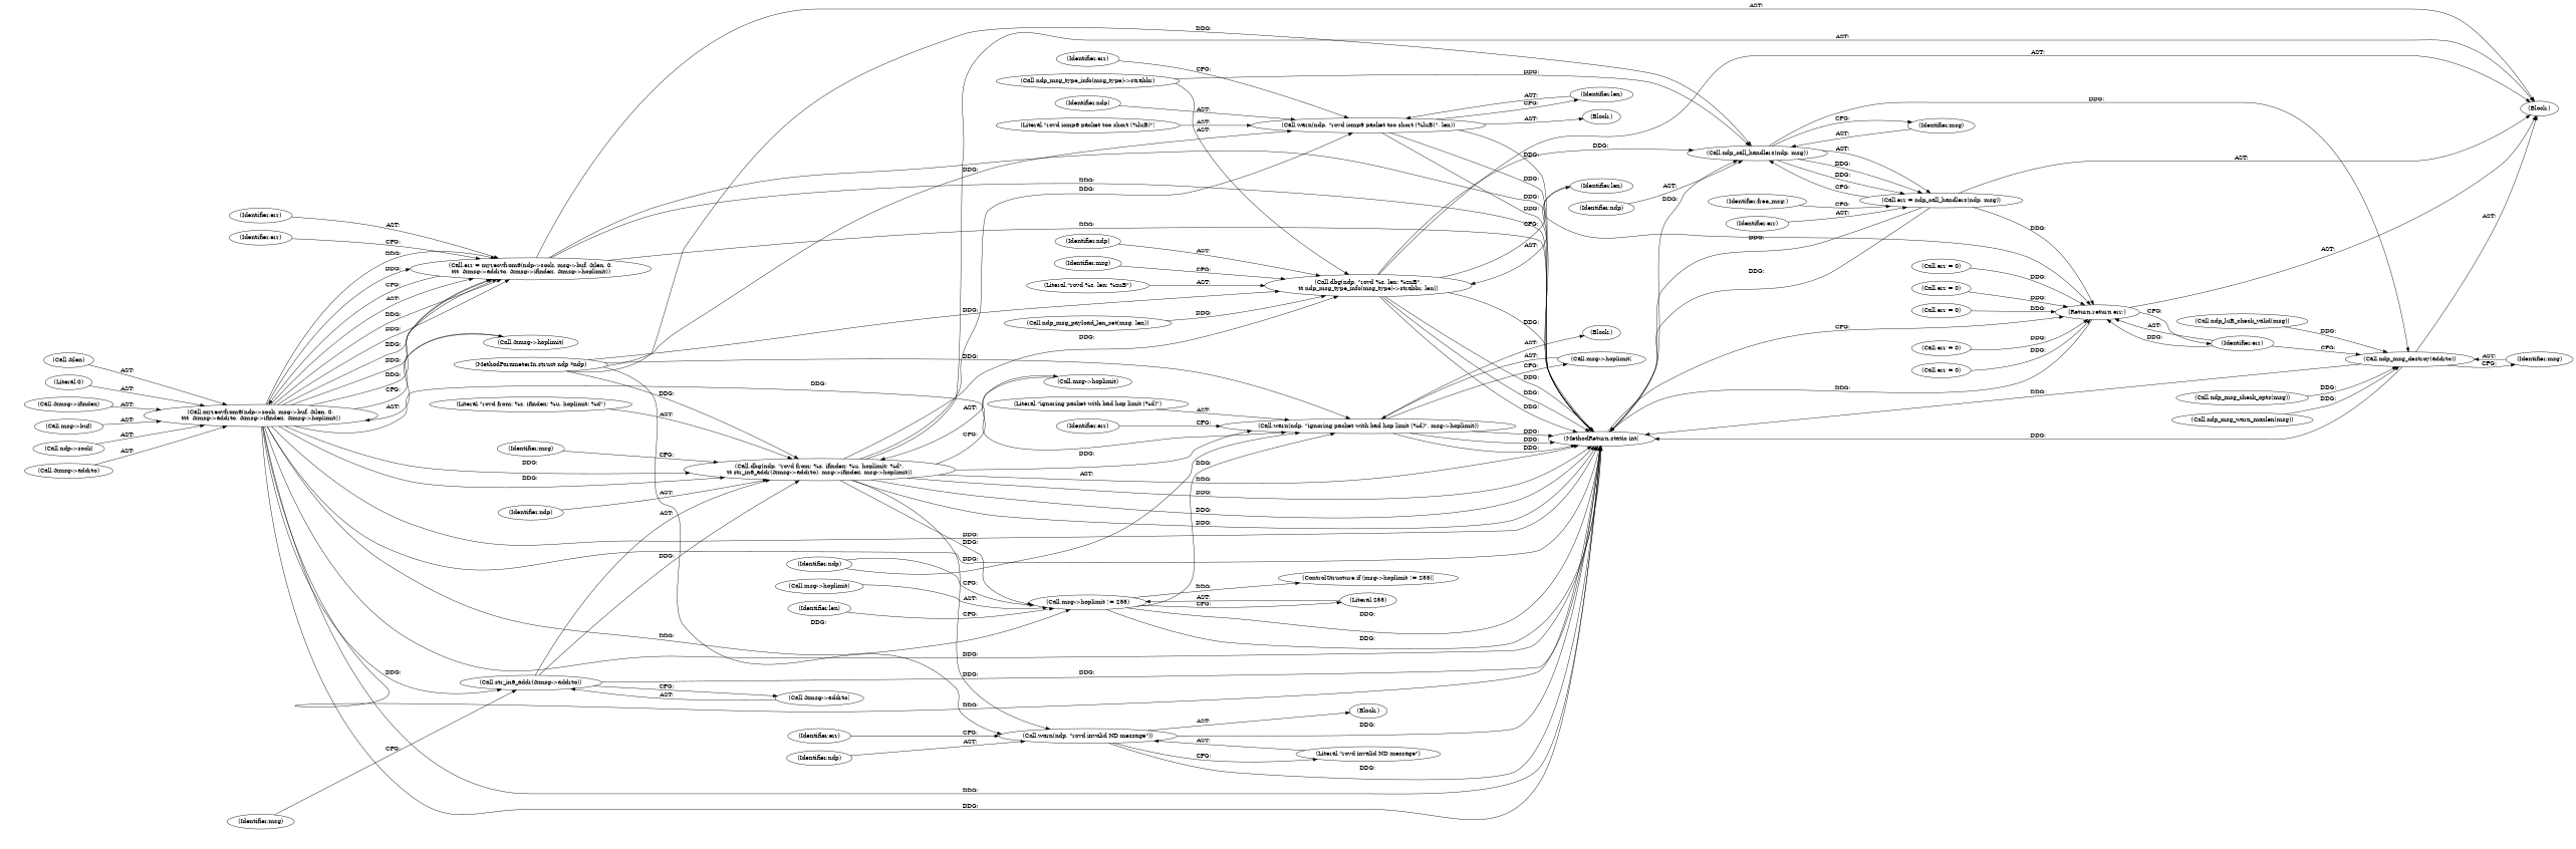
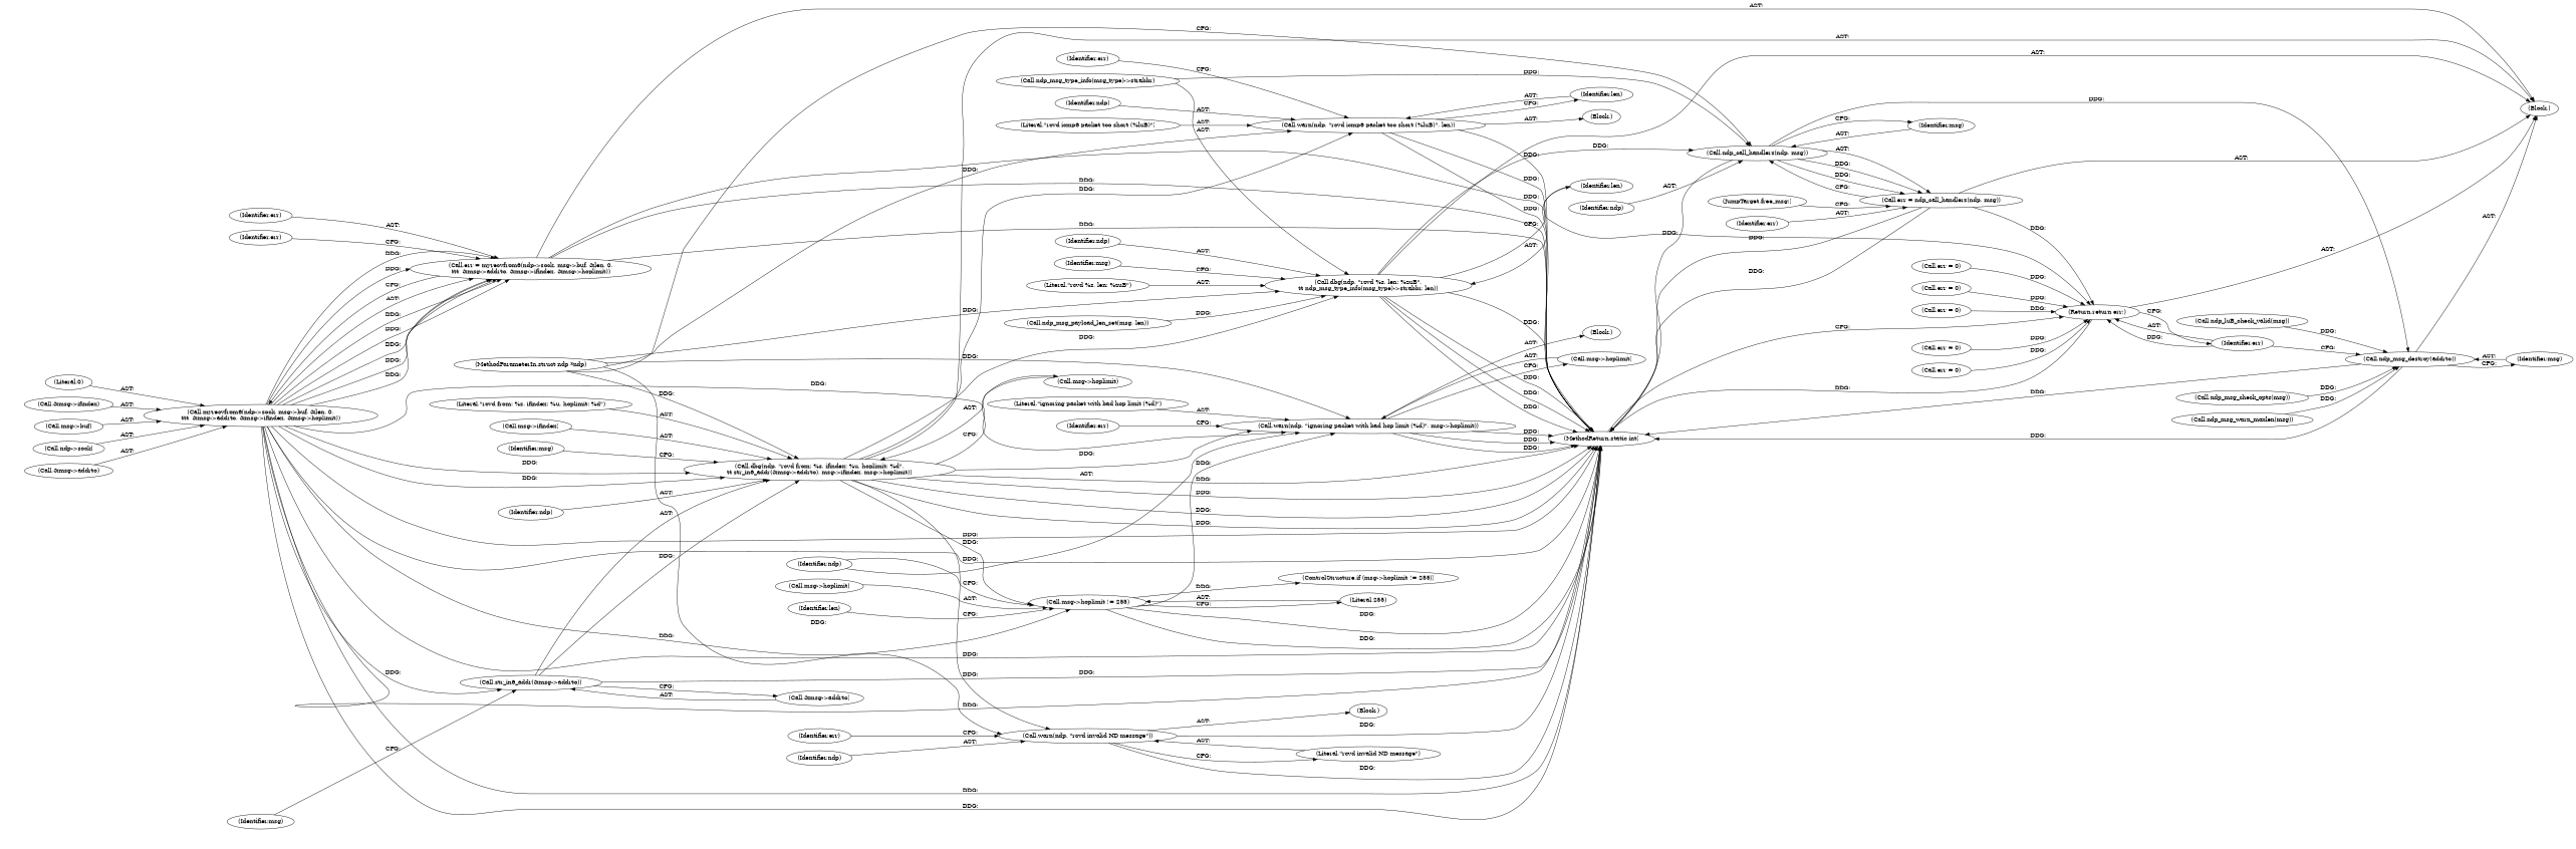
  digraph {
    rankdir=LR
    n1 [label="(Call,myrecvfrom6(ndp->sock, msg->buf, &len, 0,\n\t\t\t  &msg->addrto, &msg->ifindex, &msg->hoplimit))"]
    n2 [label="(Call,err = myrecvfrom6(ndp->sock, msg->buf, &len, 0,\n\t\t\t  &msg->addrto, &msg->ifindex, &msg->hoplimit))"]
    n3 [label="(Call,str_in6_addr(&msg->addrto))"]
    n4 [label="(Call,dbg(ndp, \"rcvd from: %s, ifindex: %u, hoplimit: %d\",\n\t\t str_in6_addr(&msg->addrto), msg->ifindex, msg->hoplimit))"]
    n5 [label="(Call,msg->hoplimit != 255)"]
    n6 [label="(Call,warn(ndp, \"ignoring packet with bad hop limit (%d)\", msg->hoplimit))"]
    n7 [label="(MethodReturn,static int)"]
-   n8 [label="(Call,&msg->hoplimit)"]
    n9 [label="(Return,return err;)"]
    n10 [label="(Block,)"]
    n11 [label="(Call,&msg->addrto)"]
    n12 [label="(Call,warn(ndp, \"rcvd icmp6 packet too short (%luB)\", len))"]
    n13 [label="(Call,warn(ndp, \"rcvd invalid ND message\"))"]
    n14 [label="(Call,dbg(ndp, \"rcvd %s, len: %zuB\",\n\t\t ndp_msg_type_info(msg_type)->strabbr, len))"]
    n15 [label="(Call,msg->hoplimit)"]
    n16 [label="(Literal,255)"]
    n17 [label="(ControlStructure,if (msg->hoplimit != 255))"]
    n18 [label="(Block,)"]
    n19 [label="(Call,msg->hoplimit)"]
    n20 [label="(Identifier,err)"]
    n21 [label="(Call,ndp_msg_destroy(addrto))"]
    n22 [label="(Identifier,len)"]
    n23 [label="(Block,)"]
    n24 [label="(Block,)"]
    n25 [label="(Literal,\"rcvd invalid ND message\")"]
    n26 [label="(Call,ndp_call_handlers(ndp, msg))"]
    n27 [label="(Identifier,len)"]
    n28 [label="(Call,err = ndp_call_handlers(ndp, msg))"]
    n29 [label="(Identifier,msg)"]
    n30 [label="(Identifier,msg)"]
-   n31 [label="(Call,&len)"]
    n32 [label="(Call,err = 0)"]
    n33 [label="(Call,ndp_msg_payload_len_set(msg, len))"]
    n34 [label="(Call,err = 0)"]
    n35 [label="(Literal,0)"]
    n36 [label="(Call,&msg->ifindex)"]
    n37 [label="(Identifier,msg)"]
    n38 [label="(Call,err = 0)"]
    n39 [label="(Identifier,ndp)"]
    n40 [label="(Identifier,ndp)"]
    n41 [label="(Call,ndp_luB_check_valid(msg))"]
    n42 [label="(Call,msg->buf)"]
    n43 [label="(Identifier,err)"]
    n44 [label="(Call,err = 0)"]
    n45 [label="(Call,ndp->sock)"]
    n46 [label="(Literal,\"rcvd from: %s, ifindex: %u, hoplimit: %d\")"]
    n47 [label="(Literal,\"ignoring packet with bad hop limit (%d)\")"]
    n48 [label="(Identifier,ndp)"]
    n49 [label="(Identifier,err)"]
    n50 [label="(Identifier,err)"]
    n51 [label="(Call,err = 0)"]
    n52 [label="(Identifier,len)"]
    n53 [label="(Identifier,ndp)"]
    n54 [label="(Identifier,ndp)"]
    n55 [label="(Call,msg->hoplimit)"]
    n56 [label="(Identifier,err)"]
+   n57 [label="(Call,msg->ifindex)"]
    n58 [label="(Call,ndp_msg_type_info(msg_type)->strabbr)"]
    n59 [label="(Identifier,msg)"]
    n60 [label="(Call,ndp_msg_check_opts(msg))"]
    n61 [label="(Identifier,msg)"]
    n62 [label="(MethodParameterIn,struct ndp *ndp)"]
    n63 [label="(Identifier,ndp)"]
    n64 [label="(Literal,\"rcvd %s, len: %zuB\")"]
-   n65 [label="(Identifier,free_msg:)"]
+   n65 [label="(JumpTarget,free_msg:)"]
    n66 [label="(Literal,\"rcvd icmp6 packet too short (%luB)\")"]
    n67 [label="(Identifier,err)"]
    n68 [label="(Call,ndp_msg_warn_maxlen(msg))"]
    n69 [label="(Call,&msg->addrto)"]
    n70 [label="(Identifier,err)"]
    n1 -> n2 [label="AST: "]
    n1 -> n2 [label="DDG: "]
    n1 -> n2 [label="DDG: "]
    n1 -> n2 [label="DDG: "]
    n1 -> n2 [label="DDG: "]
    n1 -> n2 [label="DDG: "]
    n1 -> n2 [label="DDG: "]
    n1 -> n2 [label="DDG: "]
    n1 -> n3 [label="DDG: "]
    n1 -> n4 [label="DDG: "]
    n1 -> n4 [label="DDG: "]
    n1 -> n5 [label="DDG: "]
    n1 -> n6 [label="DDG: "]
    n1 -> n7 [label="DDG: "]
    n1 -> n7 [label="DDG: "]
    n1 -> n7 [label="DDG: "]
    n1 -> n7 [label="DDG: "]
    n1 -> n7 [label="DDG: "]
    n1 -> n7 [label="DDG: "]
-   n1 -> n8 [label="CFG: "]
    n2 -> n1 [label="CFG: "]
    n2 -> n7 [label="DDG: "]
    n2 -> n7 [label="DDG: "]
    n2 -> n9 [label="DDG: "]
    n2 -> n10 [label="AST: "]
    n3 -> n4 [label="AST: "]
    n3 -> n4 [label="DDG: "]
    n3 -> n7 [label="DDG: "]
    n3 -> n11 [label="CFG: "]
    n4 -> n5 [label="DDG: "]
    n4 -> n6 [label="DDG: "]
    n4 -> n7 [label="DDG: "]
    n4 -> n7 [label="DDG: "]
    n4 -> n7 [label="DDG: "]
    n4 -> n7 [label="DDG: "]
    n4 -> n10 [label="AST: "]
    n4 -> n12 [label="DDG: "]
    n4 -> n13 [label="DDG: "]
    n4 -> n14 [label="DDG: "]
    n4 -> n15 [label="CFG: "]
    n5 -> n6 [label="DDG: "]
    n5 -> n7 [label="DDG: "]
    n5 -> n7 [label="DDG: "]
    n5 -> n16 [label="CFG: "]
    n5 -> n17 [label="DDG: "]
    n6 -> n7 [label="DDG: "]
    n6 -> n7 [label="DDG: "]
    n6 -> n7 [label="DDG: "]
    n6 -> n18 [label="AST: "]
    n6 -> n19 [label="CFG: "]
    n7 -> n9 [label="CFG: "]
-   n8 -> n1 [label="AST: "]
    n9 -> n7 [label="DDG: "]
    n9 -> n10 [label="AST: "]
    n9 -> n20 [label="CFG: "]
    n11 -> n3 [label="AST: "]
    n12 -> n7 [label="DDG: "]
    n12 -> n7 [label="DDG: "]
    n12 -> n7 [label="DDG: "]
    n12 -> n22 [label="CFG: "]
    n12 -> n23 [label="AST: "]
    n13 -> n7 [label="DDG: "]
    n13 -> n7 [label="DDG: "]
    n13 -> n24 [label="AST: "]
    n13 -> n25 [label="CFG: "]
    n14 -> n7 [label="DDG: "]
    n14 -> n7 [label="DDG: "]
    n14 -> n7 [label="DDG: "]
    n14 -> n7 [label="DDG: "]
    n14 -> n10 [label="AST: "]
    n14 -> n26 [label="DDG: "]
    n14 -> n27 [label="CFG: "]
    n15 -> n4 [label="AST: "]
    n16 -> n5 [label="AST: "]
    n19 -> n6 [label="AST: "]
    n20 -> n9 [label="AST: "]
    n20 -> n9 [label="DDG: "]
    n20 -> n21 [label="CFG: "]
    n21 -> n7 [label="DDG: "]
    n21 -> n7 [label="DDG: "]
    n21 -> n10 [label="AST: "]
    n21 -> n30 [label="CFG: "]
    n22 -> n12 [label="AST: "]
    n25 -> n13 [label="AST: "]
-   n7 -> n26 [label="DDG: "]
+   n26 -> n7 [label="DDG: "]
    n26 -> n21 [label="DDG: "]
    n26 -> n28 [label="AST: "]
    n26 -> n28 [label="DDG: "]
    n26 -> n28 [label="DDG: "]
    n26 -> n29 [label="CFG: "]
    n27 -> n14 [label="AST: "]
    n28 -> n7 [label="DDG: "]
    n28 -> n7 [label="DDG: "]
    n28 -> n9 [label="DDG: "]
    n28 -> n10 [label="AST: "]
    n28 -> n26 [label="CFG: "]
    n29 -> n26 [label="AST: "]
    n30 -> n21 [label="AST: "]
-   n31 -> n1 [label="AST: "]
    n32 -> n9 [label="DDG: "]
    n33 -> n14 [label="DDG: "]
    n34 -> n9 [label="DDG: "]
    n35 -> n1 [label="AST: "]
    n36 -> n1 [label="AST: "]
    n37 -> n3 [label="CFG: "]
    n38 -> n9 [label="DDG: "]
    n39 -> n4 [label="AST: "]
    n40 -> n13 [label="AST: "]
    n41 -> n21 [label="DDG: "]
    n42 -> n1 [label="AST: "]
    n43 -> n12 [label="CFG: "]
    n44 -> n9 [label="DDG: "]
    n45 -> n1 [label="AST: "]
    n46 -> n4 [label="AST: "]
    n47 -> n6 [label="AST: "]
    n48 -> n12 [label="AST: "]
    n49 -> n13 [label="CFG: "]
    n50 -> n2 [label="AST: "]
    n51 -> n9 [label="DDG: "]
    n52 -> n5 [label="CFG: "]
    n53 -> n26 [label="AST: "]
    n54 -> n5 [label="CFG: "]
    n54 -> n6 [label="AST: "]
    n55 -> n5 [label="AST: "]
    n56 -> n6 [label="CFG: "]
+   n57 -> n4 [label="AST: "]
    n58 -> n14 [label="AST: "]
    n58 -> n26 [label="DDG: "]
    n59 -> n14 [label="CFG: "]
    n60 -> n21 [label="DDG: "]
    n61 -> n4 [label="CFG: "]
    n62 -> n4 [label="DDG: "]
    n62 -> n6 [label="DDG: "]
    n62 -> n12 [label="DDG: "]
    n62 -> n13 [label="DDG: "]
    n62 -> n14 [label="DDG: "]
-   n62 -> n26 [label="DDG: "]
+   n62 -> n26 [label="CFG: "]
    n63 -> n14 [label="AST: "]
    n64 -> n14 [label="AST: "]
    n65 -> n28 [label="CFG: "]
    n66 -> n12 [label="AST: "]
    n67 -> n28 [label="AST: "]
    n68 -> n21 [label="DDG: "]
    n69 -> n1 [label="AST: "]
    n70 -> n2 [label="CFG: "]
  }
